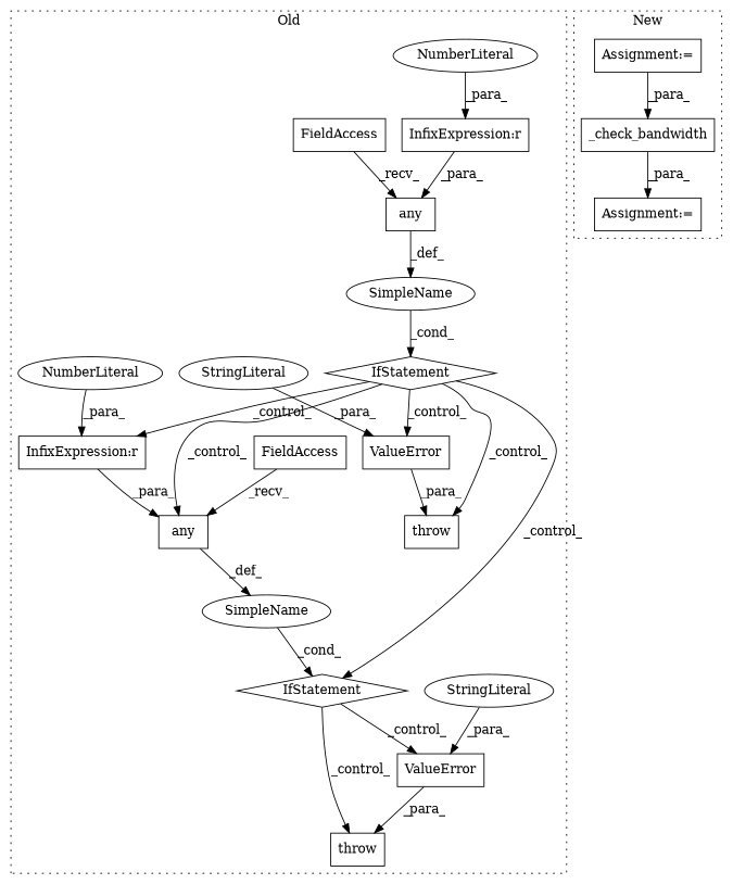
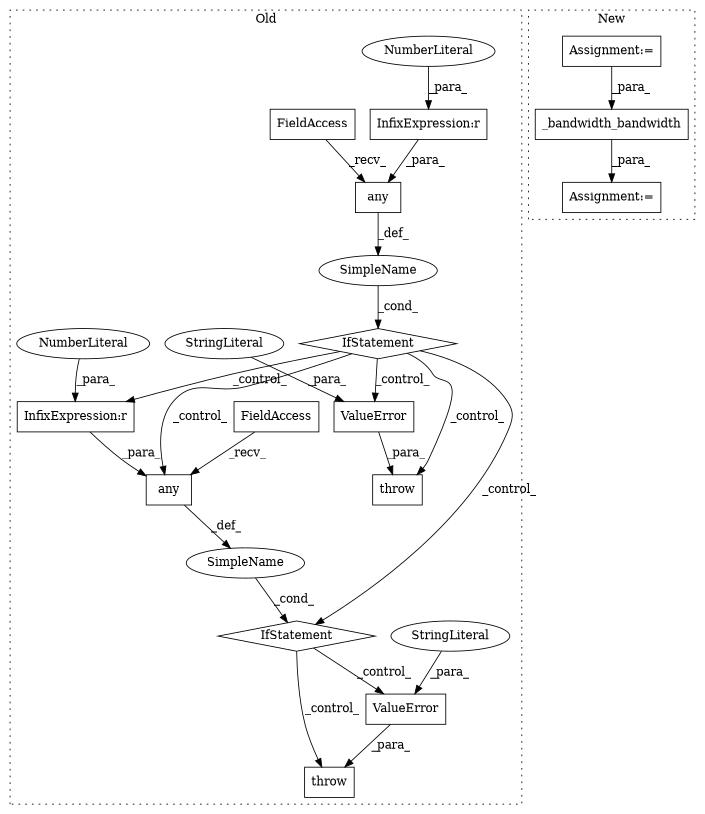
  digraph {
    node [a=32 l=1 shape=box]
    n1 [a=25 l="4,2" label=IfStatement s="6686,6727" shape=diamond]
    n2 [a=42 label=SimpleName shape=ellipse l=""]
    n3 [a=53 l=6 label=throw s=6604]
    n4 [a=42 label=SimpleName shape=ellipse l=""]
    n5 [a=53 l=6 label=throw s=6737]
    n6 [a=27 l=4 label="InfixExpression:r" s=6721]
    n7 [a=34 label=NumberLiteral s=6725 shape=ellipse]
    n8 [a=25 l="4,2" label=IfStatement s="6555,6594" shape=diamond]
    n9 [l="11,1" label=ValueError s="6743,6803"]
    n10 [a=45 l=49 label=StringLiteral s=6754 shape=ellipse]
    n11 [l="11,1" label=ValueError s="6610,6673"]
    n12 [a=45 l=52 label=StringLiteral s=6621 shape=ellipse]
    n13 [a=27 l=3 label="InfixExpression:r" s=6589]
    n14 [a=34 label=NumberLiteral s=6592 shape=ellipse]
    n15 [l="4,1" label=any s="6577,6593"]
    n16 [a=22 l=9 label=FieldAccess s=6559]
    n17 [l="4,1" label=any s="6708,6726"]
    n18 [a=22 l=9 label=FieldAccess s=6690]
-   n19 [l="17,1" label=_check_bandwidth s="5785,5811"]
+   n19 [l="17,1" label=_bandwidth_bandwidth s="5785,5811"]
    n20 [a=7 l=9 label="Assignment:=" s=5704]
    n21 [a=7 label="Assignment:=" s=5784]
    subgraph cluster_1 {
      label=Old
      style=dotted
      n1
      n2
      n3
      n4
      n5
      n6
      n7
      n8
      n9
      n10
      n11
      n12
      n13
      n14
      n15
      n16
      n17
      n18
    }
    subgraph cluster_2 {
      label=New
      style=dotted
      n19
      n20
      n21
    }
    n1 -> n5 [label=_control_]
    n1 -> n9 [label=_control_]
    n2 -> n8 [label=_cond_]
    n4 -> n1 [label=_cond_]
    n6 -> n17 [label=_para_]
    n7 -> n6 [label=_para_]
    n8 -> n1 [label=_control_]
    n8 -> n3 [label=_control_]
    n8 -> n6 [label=_control_]
    n8 -> n11 [label=_control_]
    n8 -> n17 [label=_control_]
    n9 -> n5 [label=_para_]
    n10 -> n9 [label=_para_]
    n11 -> n3 [label=_para_]
    n12 -> n11 [label=_para_]
    n13 -> n15 [label=_para_]
    n14 -> n13 [label=_para_]
    n15 -> n2 [label=_def_]
    n16 -> n15 [label=_recv_]
    n17 -> n4 [label=_def_]
    n18 -> n17 [label=_recv_]
    n19 -> n21 [label=_para_]
    n20 -> n19 [label=_para_]
  }
